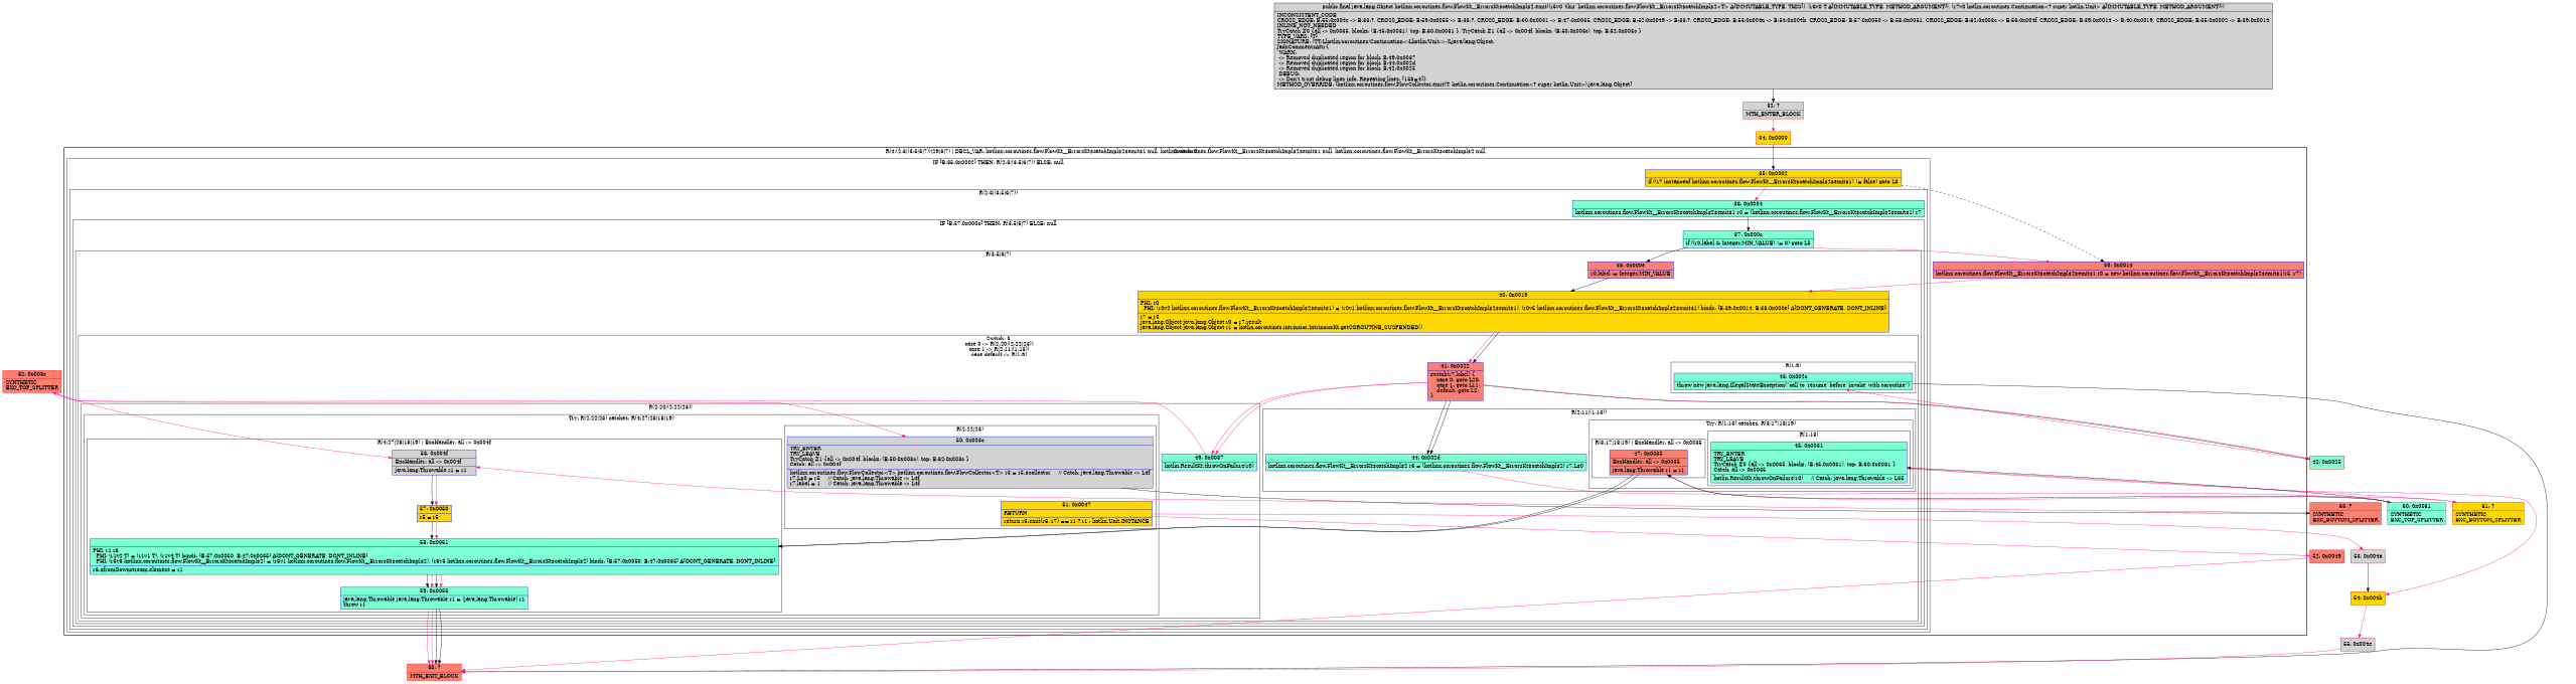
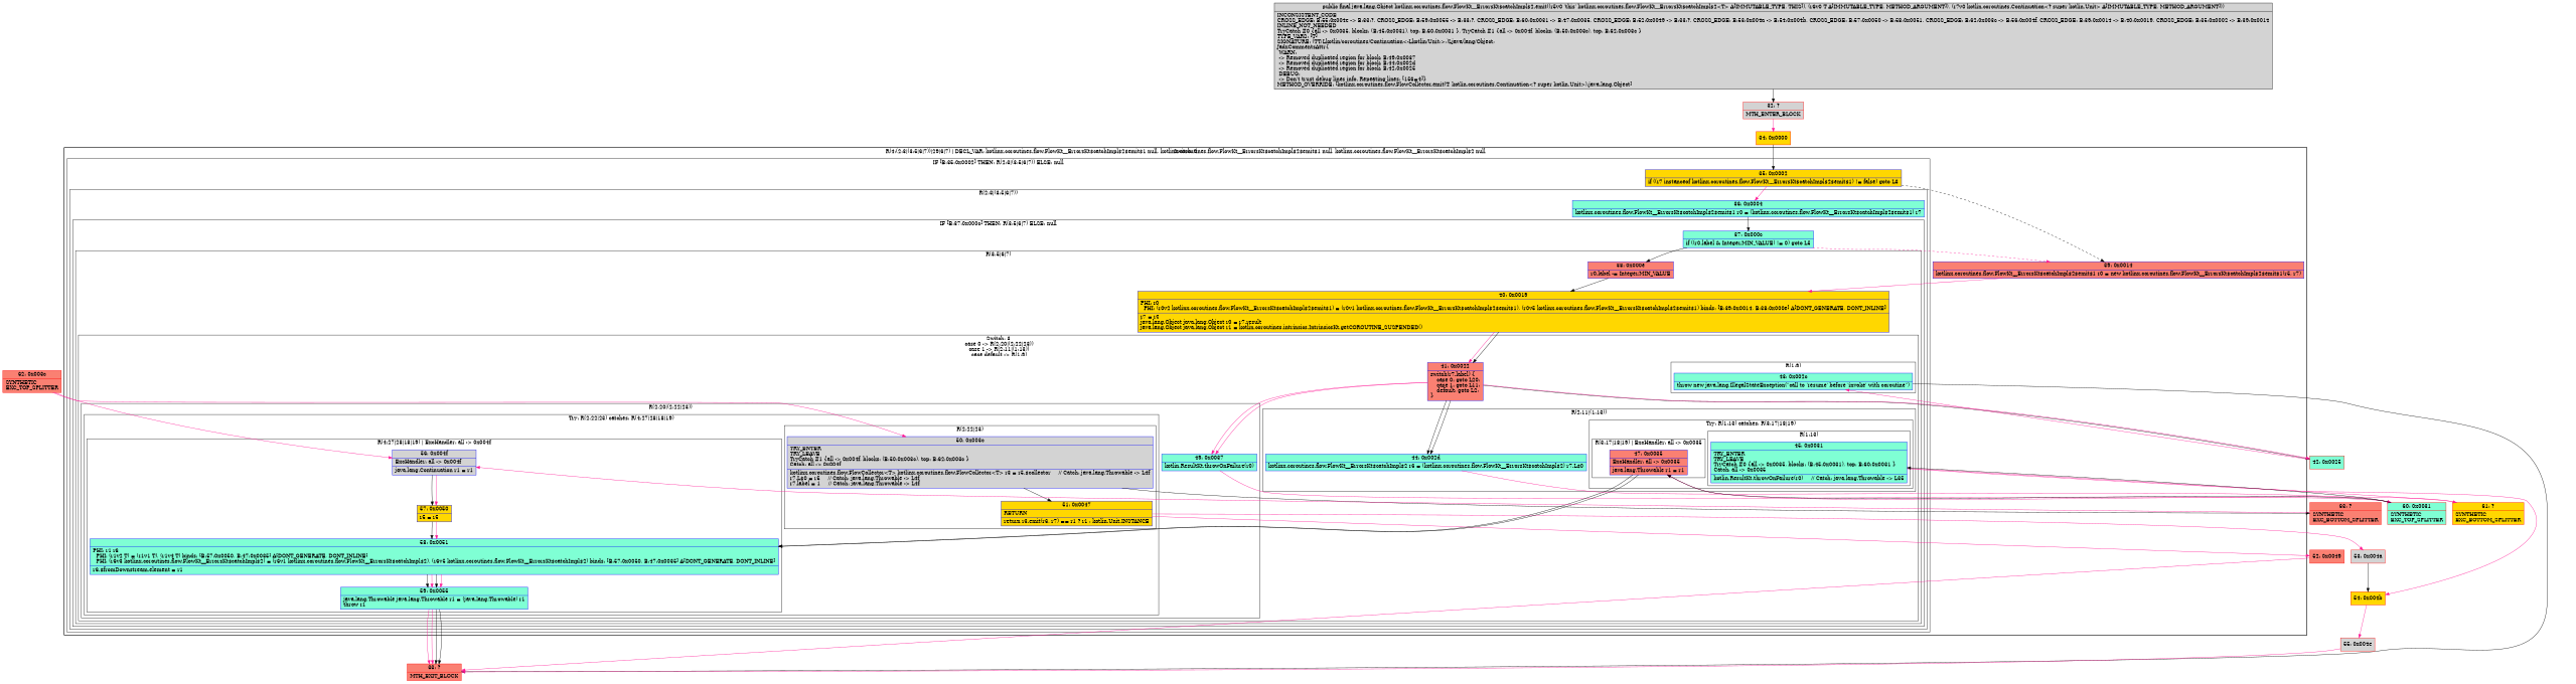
  digraph {
    node [color=blue fillcolor=aquamarine shape=record style=filled]
    edge [color=deeppink]
    n1 [fillcolor=lightgrey label="{50\:\ 0x003c|TRY_ENTER\lTRY_LEAVE\lTryCatch #1 \{all \-\> 0x004f, blocks: (B:50:0x003c), top: B:62:0x003c \}\lCatch: all \-\> 0x004f\l|kotlinx.coroutines.flow.FlowCollector\<T\> kotlinx.coroutines.flow.FlowCollector\<T\> r3 = r5.$collector     \/\/ Catch: java.lang.Throwable \-\> L4f\lr7.L$0 = r5     \/\/ Catch: java.lang.Throwable \-\> L4f\lr7.label = 1     \/\/ Catch: java.lang.Throwable \-\> L4f\l}"]
    n2 [fillcolor=gold label="{51\:\ 0x0047|RETURN\l|return r3.emit(r6, r7) == r1 ? r1 : kotlin.Unit.INSTANCE\l}"]
-   n3 [fillcolor=lightgrey label="{56\:\ 0x004f|ExcHandler: all \-\> 0x004f\l|java.lang.Throwable r1 = r1\l}"]
+   n3 [fillcolor=lightgrey label="{56\:\ 0x004f|ExcHandler: all \-\> 0x004f\l|java.lang.Continuation r1 = r1\l}"]
    n4 [fillcolor=gold label="{57\:\ 0x0050|r5 = r5\l}"]
    n5 [label="{58\:\ 0x0051|PHI: r1 r6 \l  PHI: (r1v2 T) = (r1v1 T), (r1v4 T) binds: [B:57:0x0050, B:47:0x0035] A[DONT_GENERATE, DONT_INLINE]\l  PHI: (r6v3 kotlinx.coroutines.flow.FlowKt__ErrorsKt$catchImpl$2) = (r6v1 kotlinx.coroutines.flow.FlowKt__ErrorsKt$catchImpl$2), (r6v5 kotlinx.coroutines.flow.FlowKt__ErrorsKt$catchImpl$2) binds: [B:57:0x0050, B:47:0x0035] A[DONT_GENERATE, DONT_INLINE]\l|r6.$fromDownstream.element = r1\l}"]
    n6 [label="{59\:\ 0x0055|java.lang.Throwable java.lang.Throwable r1 = (java.lang.Throwable) r1\lthrow r1\l}"]
    n7 [label="{49\:\ 0x0037|kotlin.ResultKt.throwOnFailure(r0)\l}"]
    n8 [label="{45\:\ 0x0031|TRY_ENTER\lTRY_LEAVE\lTryCatch #0 \{all \-\> 0x0035, blocks: (B:45:0x0031), top: B:60:0x0031 \}\lCatch: all \-\> 0x0035\l|kotlin.ResultKt.throwOnFailure(r0)     \/\/ Catch: java.lang.Throwable \-\> L35\l}"]
    n9 [fillcolor=salmon label="{47\:\ 0x0035|ExcHandler: all \-\> 0x0035\l|java.lang.Throwable r1 = r1\l}"]
    n10 [label="{44\:\ 0x002d|kotlinx.coroutines.flow.FlowKt__ErrorsKt$catchImpl$2 r6 = (kotlinx.coroutines.flow.FlowKt__ErrorsKt$catchImpl$2) r7.L$0\l}"]
    n11 [label="{43\:\ 0x002c|throw new java.lang.IllegalStateException(\"call to 'resume' before 'invoke' with coroutine\")\l}"]
    n12 [fillcolor=salmon label="{41\:\ 0x0022|switch(r7.label) \{\l    case 0: goto L20;\l    case 1: goto L11;\l    default: goto L2;\l\}\l}"]
    n13 [fillcolor=salmon label="{38\:\ 0x000e|r0.label \-= Integer.MIN_VALUE\l}"]
    n14 [fillcolor=gold label="{40\:\ 0x0019|PHI: r0 \l  PHI: (r0v2 kotlinx.coroutines.flow.FlowKt__ErrorsKt$catchImpl$2$emit$1) = (r0v1 kotlinx.coroutines.flow.FlowKt__ErrorsKt$catchImpl$2$emit$1), (r0v5 kotlinx.coroutines.flow.FlowKt__ErrorsKt$catchImpl$2$emit$1) binds: [B:39:0x0014, B:38:0x000e] A[DONT_GENERATE, DONT_INLINE]\l|r7 = r0\ljava.lang.Object java.lang.Object r0 = r7.result\ljava.lang.Object java.lang.Object r1 = kotlin.coroutines.intrinsics.IntrinsicsKt.getCOROUTINE_SUSPENDED()\l}"]
    n15 [label="{37\:\ 0x000c|if ((r0.label & Integer.MIN_VALUE) != 0) goto L5\l}"]
    n16 [label="{36\:\ 0x0004|kotlinx.coroutines.flow.FlowKt__ErrorsKt$catchImpl$2$emit$1 r0 = (kotlinx.coroutines.flow.FlowKt__ErrorsKt$catchImpl$2$emit$1) r7\l}"]
    n17 [fillcolor=gold label="{35\:\ 0x0002|if ((r7 instanceof kotlinx.coroutines.flow.FlowKt__ErrorsKt$catchImpl$2$emit$1) != false) goto L3\l}"]
    n18 [fillcolor=salmon label="{39\:\ 0x0014|kotlinx.coroutines.flow.FlowKt__ErrorsKt$catchImpl$2$emit$1 r0 = new kotlinx.coroutines.flow.FlowKt__ErrorsKt$catchImpl$2$emit$1(r5, r7)\l}"]
    n19 [color=red fillcolor=salmon label="{63\:\ ?|SYNTHETIC\lEXC_BOTTOM_SPLITTER\l}"]
    n20 [color=red fillcolor=salmon label="{52\:\ 0x0049}"]
    n21 [color=red fillcolor=lightgrey label="{53\:\ 0x004a}"]
    n22 [color=red fillcolor=salmon label="{33\:\ ?|MTH_EXIT_BLOCK\l}"]
    n23 [color=red fillcolor=salmon label="{62\:\ 0x003c|SYNTHETIC\lEXC_TOP_SPLITTER\l}"]
    n24 [color=red fillcolor=gold label="{54\:\ 0x004b}"]
    n25 [color=red fillcolor=gold label="{61\:\ ?|SYNTHETIC\lEXC_BOTTOM_SPLITTER\l}"]
    n26 [color=red label="{60\:\ 0x0031|SYNTHETIC\lEXC_TOP_SPLITTER\l}"]
    n27 [color=red label="{42\:\ 0x0025}"]
    n28 [color=red fillcolor=lightgrey label="{55\:\ 0x004e}"]
    n29 [color=red fillcolor=lightgrey label="{32\:\ ?|MTH_ENTER_BLOCK\l}"]
    n30 [color=red fillcolor=gold label="{34\:\ 0x0000}"]
    n31 [fillcolor=lightgrey label="{public final java.lang.Object kotlinx.coroutines.flow.FlowKt__ErrorsKt$catchImpl$2.emit((r5v0 'this' kotlinx.coroutines.flow.FlowKt__ErrorsKt$catchImpl$2\<T\> A[IMMUTABLE_TYPE, THIS]), (r6v0 T A[IMMUTABLE_TYPE, METHOD_ARGUMENT]), (r7v0 kotlin.coroutines.Continuation\<? super kotlin.Unit\> A[IMMUTABLE_TYPE, METHOD_ARGUMENT]))  | INCONSISTENT_CODE\lCROSS_EDGE: B:55:0x004e \-\> B:33:?, CROSS_EDGE: B:59:0x0055 \-\> B:33:?, CROSS_EDGE: B:60:0x0031 \-\> B:47:0x0035, CROSS_EDGE: B:52:0x0049 \-\> B:33:?, CROSS_EDGE: B:53:0x004a \-\> B:54:0x004b, CROSS_EDGE: B:57:0x0050 \-\> B:58:0x0051, CROSS_EDGE: B:62:0x003c \-\> B:56:0x004f, CROSS_EDGE: B:39:0x0014 \-\> B:40:0x0019, CROSS_EDGE: B:35:0x0002 \-\> B:39:0x0014\lINLINE_NOT_NEEDED\lTryCatch #0 \{all \-\> 0x0035, blocks: (B:45:0x0031), top: B:60:0x0031 \}, TryCatch #1 \{all \-\> 0x004f, blocks: (B:50:0x003c), top: B:62:0x003c \}\lTYPE_VARS: [T]\lSIGNATURE: (TT;Lkotlin\/coroutines\/Continuation\<\-Lkotlin\/Unit;\>;)Ljava\/lang\/Object;\lJadxCommentsAttr\{\l WARN: \l \-\> Removed duplicated region for block: B:49:0x0037 \l \-\> Removed duplicated region for block: B:44:0x002d \l \-\> Removed duplicated region for block: B:42:0x0025 \l DEBUG: \l \-\> Don't trust debug lines info. Repeating lines: [156=4]\}\lMETHOD_OVERRIDE: [kotlinx.coroutines.flow.FlowCollector.emit(T, kotlin.coroutines.Continuation\<? super kotlin.Unit\>):java.lang.Object]\l}" color=""]
    subgraph cluster_1 {
      label="R(4:(2:3|(3:5|6|7))|29|6|7) | DECL_VAR: kotlinx.coroutines.flow.FlowKt__ErrorsKt$catchImpl$2$emit$1 null, kotlinx.coroutines.flow.FlowKt__ErrorsKt$catchImpl$2$emit$1 null, kotlinx.coroutines.flow.FlowKt__ErrorsKt$catchImpl$2 null\l"
      n18
      subgraph cluster_2 {
        label="IF [B:35:0x0002] THEN: R(2:3|(3:5|6|7)) ELSE: null"
        n17
        subgraph cluster_3 {
          label="R(2:3|(3:5|6|7))"
          n16
          subgraph cluster_4 {
            label="IF [B:37:0x000c] THEN: R(3:5|6|7) ELSE: null"
            n15
            subgraph cluster_5 {
              label="R(3:5|6|7)"
              n13
              n14
              subgraph cluster_6 {
                label="Switch: 3\n case 0 -> R(2:20|(2:22|23))\n case 1 -> R(2:11|(1:13))\n case default -> R(1:9)"
                n12
                subgraph cluster_7 {
                  label="R(2:20|(2:22|23))"
                  n7
                  subgraph cluster_8 {
                    label="Try: R(2:22|23) catches: R(4:27|28|18|19)"
                    subgraph cluster_9 {
                      label="R(2:22|23)"
                      n1
                      n2
                    }
                    subgraph cluster_10 {
                      label="R(4:27|28|18|19) | ExcHandler: all \-\> 0x004f\l"
                      n3
                      n4
                      n5
                      n6
                    }
                  }
                }
                subgraph cluster_11 {
                  label="R(2:11|(1:13))"
                  n10
                  subgraph cluster_12 {
                    label="Try: R(1:13) catches: R(3:17|18|19)"
                    subgraph cluster_13 {
                      label="R(1:13)"
                      n8
                    }
                    subgraph cluster_14 {
                      label="R(3:17|18|19) | ExcHandler: all \-\> 0x0035\l"
                      n9
                    }
                  }
                }
                subgraph cluster_15 {
                  label="R(1:9)"
                  n11
                }
              }
            }
          }
        }
      }
      subgraph cluster_16 {
        label="Switch: 0"
      }
    }
    subgraph cluster_17 {
      label="R(4:27|28|18|19) | ExcHandler: all \-\> 0x004f\l"
    }
    subgraph cluster_18 {
      label="R(3:17|18|19) | ExcHandler: all \-\> 0x0035\l"
    }
+   n1 -> n2 [color=black]
    n1 -> n19 [color=black]
    n2 -> n20
    n2 -> n21
    n3 -> n4 [color=black]
    n3 -> n4
    n4 -> n5 [color=black]
    n4 -> n5
    n5 -> n6 [color=black]
    n5 -> n6
    n5 -> n6 [color=black]
    n5 -> n6
    n6 -> n22
    n6 -> n22
    n6 -> n22 [color=black]
    n6 -> n22 [color=black]
-   n7 -> n23
+   n7 -> n26
    n8 -> n24
    n8 -> n25
    n9 -> n5 [color=black]
    n9 -> n5 [color=black]
    n10 -> n26
    n11 -> n22 [color=black]
    n12 -> n7
    n12 -> n7
    n12 -> n10 [color=black]
    n12 -> n10 [color=black]
    n12 -> n27 [color=black]
    n12 -> n27
    n13 -> n14 [color=black]
    n14 -> n12
    n14 -> n12 [color=black]
    n15 -> n13 [color=black]
-   n15 -> n18 [style=solid]
+   n15 -> n18 [style=dashed]
    n16 -> n15 [color=black]
    n17 -> n16
    n17 -> n18 [color=black style=dashed]
    n18 -> n14
    n19 -> n3
    n20 -> n22
    n21 -> n24 [color=black]
    n23 -> n1
    n23 -> n3
    n24 -> n28
    n25 -> n9
    n26 -> n8 [color=black]
    n26 -> n9 [color=black]
    n27 -> n11
    n28 -> n22
    n29 -> n30
    n30 -> n17 [color=black]
    n31 -> n29 [color=black]
  }
